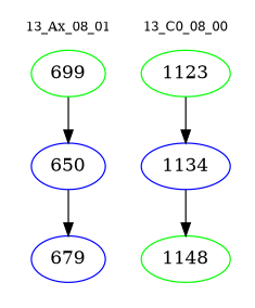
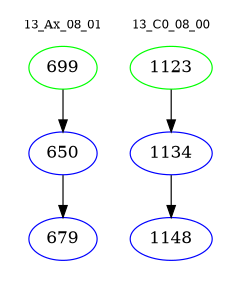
  digraph {
    node [color=blue]
    edge [color=black]
    n1 [color=green label=699]
    n2 [label=650]
    n3 [label=679]
    n4 [color=green label=1123]
    n5 [label=1134]
-   n6 [color=green label=1148]
+   n6 [label=1148]
    subgraph cluster_1 {
      color=white
      fontsize=10
      label="13_Ax_08_01"
      n1
      n2
      n3
    }
    subgraph cluster_2 {
      color=white
      fontsize=10
      label="13_C0_08_00"
      n4
      n5
      n6
    }
    n1 -> n2
    n2 -> n3
    n4 -> n5
    n5 -> n6
  }
